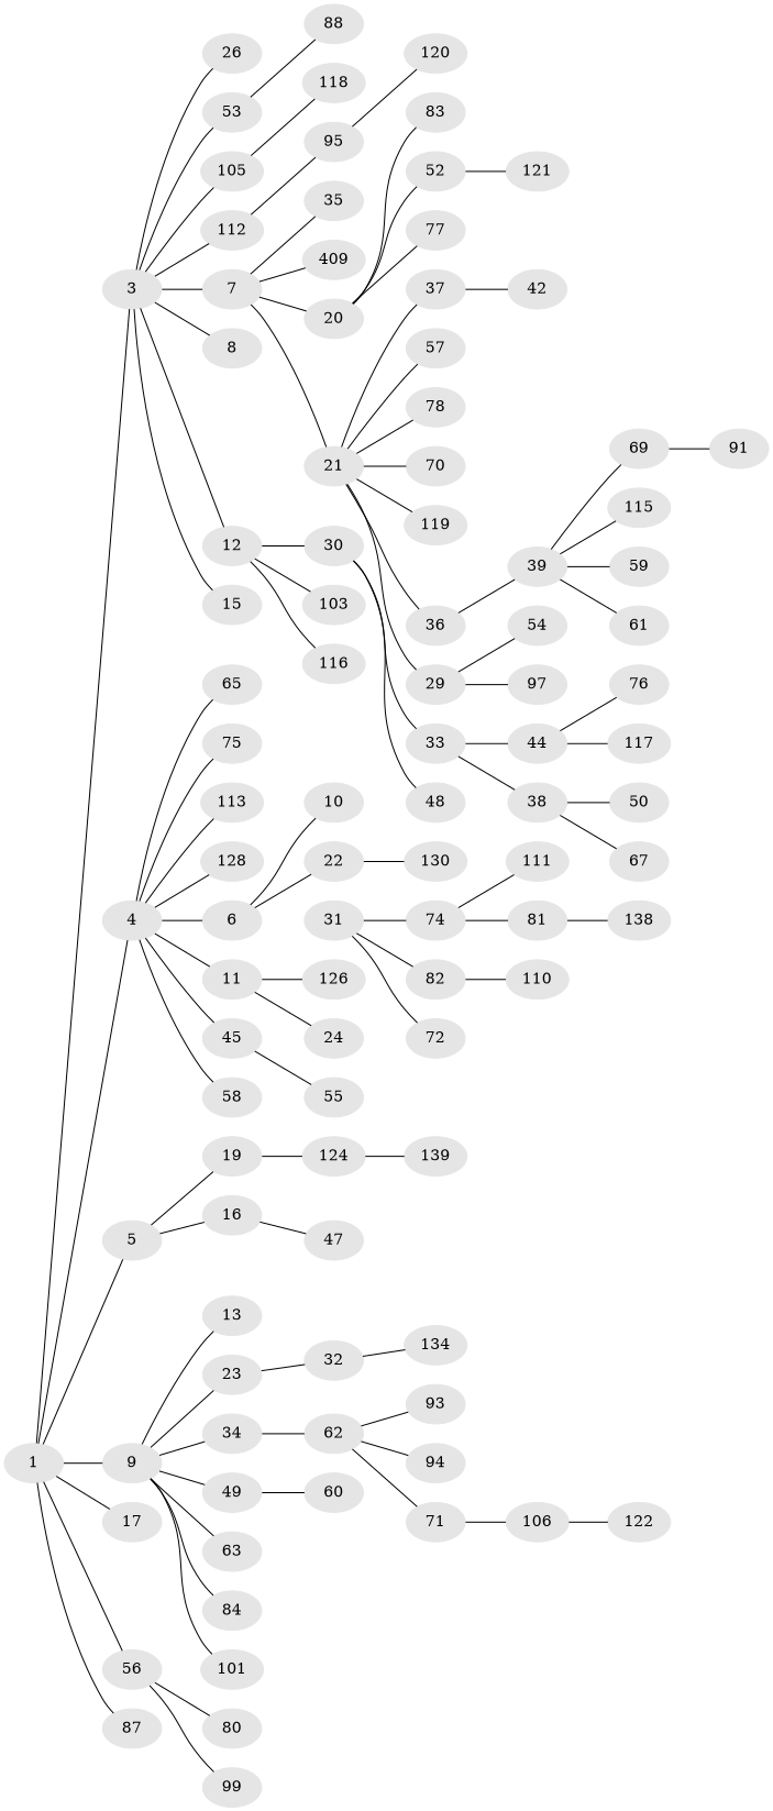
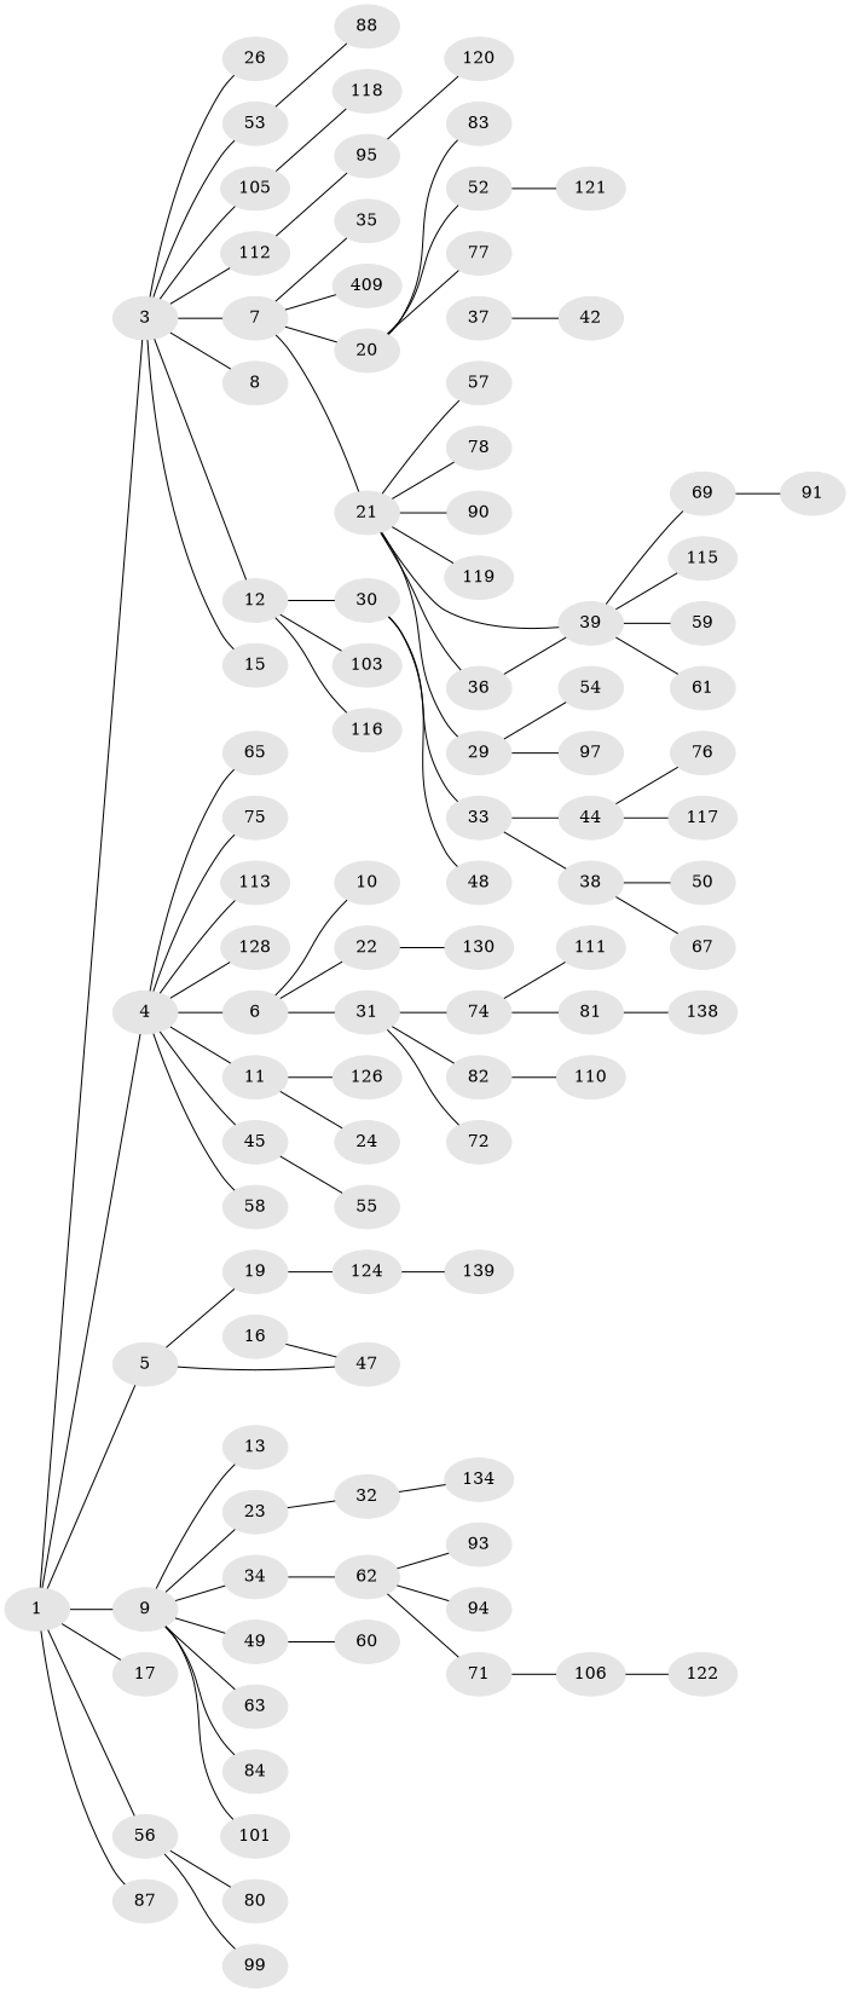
  graph {
    rankdir=LR
    node [color=gray90 style=filled]
    1 [super="+2"]
    3 [super="+100"]
    4 [super="+14"]
    5
    9 [super="+25"]
    17
    56 [super="+64"]
    87
    7 [super="+18"]
    8
    12 [super="+27"]
    15 [super="+137"]
    26
    53
    105
    112
    6 [super="+51"]
    11 [super="+104"]
    45 [super="+129"]
    58
    65
    75 [super="+85"]
    113
    128
    16 [super="+127"]
    19 [super="+108"]
    13
    23 [super="+28"]
    34 [super="+43"]
    49 [super="+123"]
    63
    84
    101
    80
    99
    20 [super="+140"]
    21 [super="+46"]
    35
    n39 [label=409]
    30 [super="+41"]
    103
    116
    88
    118
    95
    10
    22
    31 [super="+125"]
    24 [super="+135"]
    126
    55
    47
    124
    130
    72
    74 [super="+96"]
    82
    120
    52
    77 [super="+79"]
    83
    29 [super="+70"]
    36 [super="+132"]
    37 [super="+136"]
    57
    78 [super="+114"]
-   90 [super="+98" label=70]
+   90 [super="+98"]
    119 [super="+133"]
    32 [super="+89"]
    62 [super="+68"]
    60 [super="+92"]
    33
    48
    139
    121
    54
    97
    39 [super="+73"]
    42
    134
    38 [super="+40"]
    44
    81 [super="+107"]
    111
    110
    50 [super="+66"]
    67 [super="+131"]
    76
    117
    71 [super="+86"]
    93
    94 [super="+102"]
    59
    61
    69
    115
    91
    106 [super="+141"]
    122
    138
    1 -- 3
    1 -- 4
    1 -- 5
    1 -- 9
    1 -- 17
    1 -- 56
    1 -- 87
    3 -- 7
    3 -- 8
    3 -- 12
    3 -- 15
    3 -- 26
    3 -- 53
    3 -- 105
    3 -- 112
    4 -- 6
    4 -- 11
    4 -- 45
    4 -- 58
    4 -- 65
    4 -- 75
    4 -- 113
    4 -- 128
-   5 -- 16
+   5 -- 47
    5 -- 19
    9 -- 13
    9 -- 23
    9 -- 34
    9 -- 49
    9 -- 63
    9 -- 84
    9 -- 101
    56 -- 80
    56 -- 99
    7 -- 20
    7 -- 21
    7 -- 35
    7 -- n39
    12 -- 30
    12 -- 103
    12 -- 116
    53 -- 88
    105 -- 118
    112 -- 95
    6 -- 10
    6 -- 22
+   6 -- 31
    11 -- 24
    11 -- 126
    45 -- 55
    16 -- 47
    19 -- 124
    23 -- 32
    34 -- 62
    49 -- 60
    20 -- 52
    20 -- 77
    20 -- 83
    21 -- 29
    21 -- 36
-   21 -- 37
+   21 -- 39
    21 -- 57
    21 -- 78
    21 -- 90
    21 -- 119
    30 -- 33
    30 -- 48
    95 -- 120
    22 -- 130
    31 -- 72
    31 -- 74
    31 -- 82
    124 -- 139
    74 -- 81
    74 -- 111
    82 -- 110
    52 -- 121
    29 -- 54
    29 -- 97
    36 -- 39
    37 -- 42
    32 -- 134
    62 -- 71
    62 -- 93
    62 -- 94
    33 -- 38
    33 -- 44
    39 -- 59
    39 -- 61
    39 -- 69
    39 -- 115
    38 -- 50
    38 -- 67
    44 -- 76
    44 -- 117
    81 -- 138
    71 -- 106
    69 -- 91
    106 -- 122
  }
